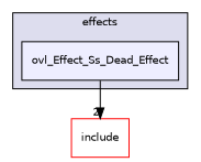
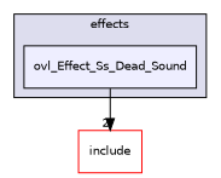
  digraph {
    compound=true
    node [fontname=Helvetica fontsize=10 shape=box style=filled]
-   n1 [fillcolor="#eeeeff" label=ovl_Effect_Ss_Dead_Effect pencolor=black]
+   n1 [fillcolor="#eeeeff" label=ovl_Effect_Ss_Dead_Sound pencolor=black]
    n2 [color=red fillcolor=white label=include]
    subgraph cluster_1 {
      bgcolor="#ddddee"
      fontname=Helvetica
      fontsize=10
      label=effects
      pencolor=black
      n1
    }
    n1 -> n2 [headlabel=2 labeldistance=1.5 labelfontname=Helvetica labelfontsize=10]
  }
